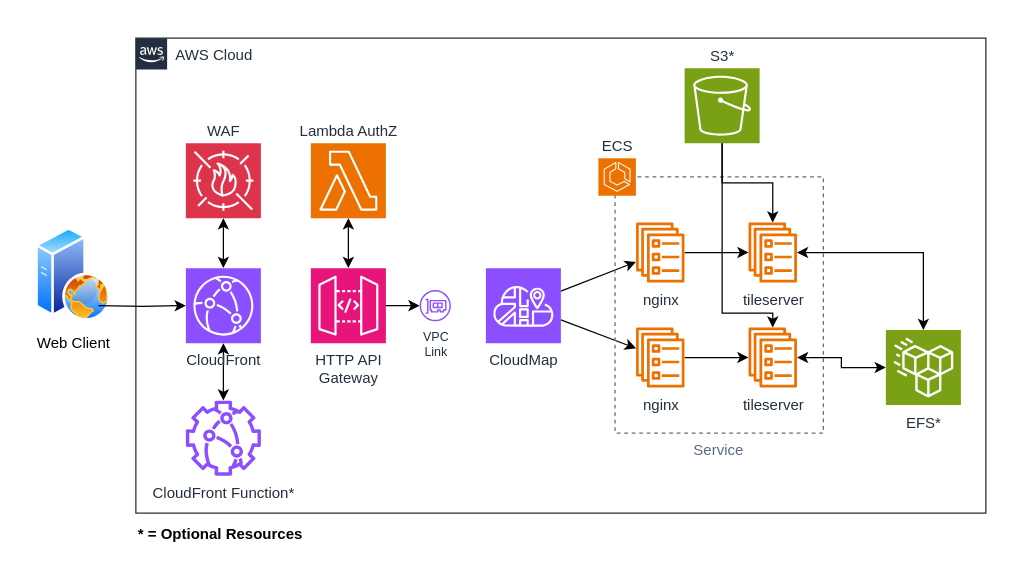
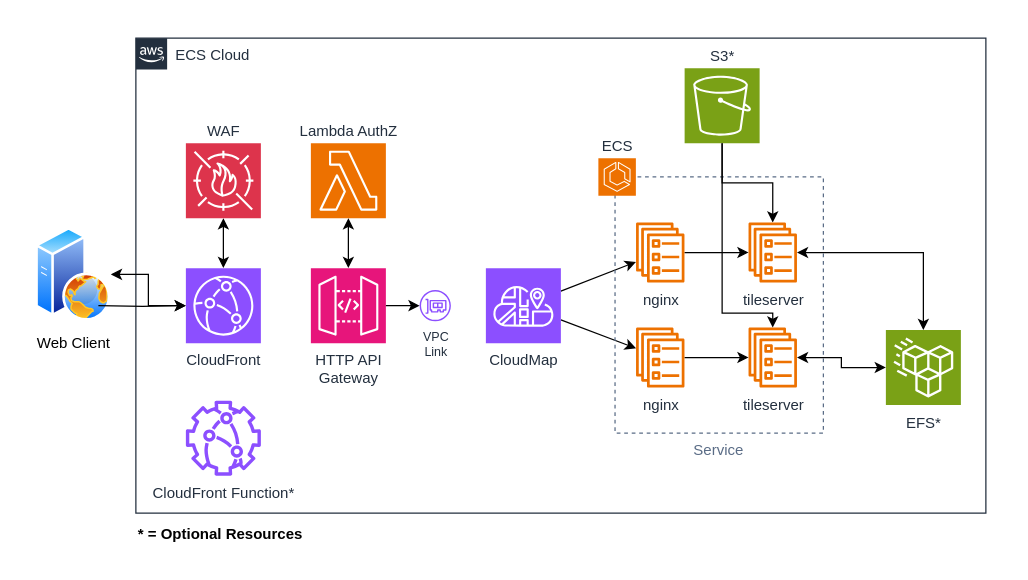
  <mxCell id="0" />
  <mxCell id="1" parent="0" />
  <mxCell id="2" value="" style="swimlane;startSize=0;fillStyle=solid;strokeColor=none;" parent="1" vertex="1"><mxGeometry x="20" y="20" width="780" height="420" as="geometry"><mxRectangle x="-200" y="120" width="50" height="40" as="alternateBounds" /></mxGeometry></mxCell>
  <mxCell id="3" value="Web Client" style="image;aspect=fixed;perimeter=ellipsePerimeter;html=1;align=center;shadow=0;dashed=0;spacingTop=3;image=img/lib/active_directory/web_server.svg;" parent="2" vertex="1"><mxGeometry x="8" y="161.5" width="60" height="75" as="geometry" /></mxCell>
  <mxCell id="4" value="* = Optional Resources" style="text;html=1;align=left;verticalAlign=middle;rounded=0;fontStyle=1;fontSize=12;whiteSpace=wrap;" parent="2" vertex="1"><mxGeometry x="88" y="392" width="680" height="30" as="geometry" /></mxCell>
- <mxCell id="5" value="AWS Cloud" style="points=[[0,0],[0.25,0],[0.5,0],[0.75,0],[1,0],[1,0.25],[1,0.5],[1,0.75],[1,1],[0.75,1],[0.5,1],[0.25,1],[0,1],[0,0.75],[0,0.5],[0,0.25]];outlineConnect=0;gradientColor=none;html=1;whiteSpace=wrap;fontSize=12;fontStyle=0;container=1;pointerEvents=0;collapsible=0;recursiveResize=0;shape=mxgraph.aws4.group;grIcon=mxgraph.aws4.group_aws_cloud_alt;strokeColor=#232F3E;fillColor=none;verticalAlign=top;align=left;spacingLeft=30;fontColor=#232F3E;dashed=0;" parent="2" vertex="1"><mxGeometry x="88" y="10" width="680" height="380" as="geometry" /></mxCell>
- <mxCell id="6" style="edgeStyle=orthogonalEdgeStyle;rounded=0;orthogonalLoop=1;jettySize=auto;html=1;startArrow=classic;startFill=1;" parent="5" source="7" target="32" edge="1"><mxGeometry relative="1" as="geometry" /></mxCell>
+ <mxCell id="5" value="ECS Cloud" style="points=[[0,0],[0.25,0],[0.5,0],[0.75,0],[1,0],[1,0.25],[1,0.5],[1,0.75],[1,1],[0.75,1],[0.5,1],[0.25,1],[0,1],[0,0.75],[0,0.5],[0,0.25]];outlineConnect=0;gradientColor=none;html=1;whiteSpace=wrap;fontSize=12;fontStyle=0;container=1;pointerEvents=0;collapsible=0;recursiveResize=0;shape=mxgraph.aws4.group;grIcon=mxgraph.aws4.group_aws_cloud_alt;strokeColor=#232F3E;fillColor=none;verticalAlign=top;align=left;spacingLeft=30;fontColor=#232F3E;dashed=0;" parent="2" vertex="1"><mxGeometry x="88" y="10" width="680" height="380" as="geometry" /></mxCell>
+ <mxCell id="6" style="edgeStyle=orthogonalEdgeStyle;rounded=0;orthogonalLoop=1;jettySize=auto;html=1;startArrow=classic;startFill=1;" parent="5" source="7" target="3" edge="1"><mxGeometry relative="1" as="geometry" /></mxCell>
  <mxCell id="7" value="CloudFront" style="sketch=0;points=[[0,0,0],[0.25,0,0],[0.5,0,0],[0.75,0,0],[1,0,0],[0,1,0],[0.25,1,0],[0.5,1,0],[0.75,1,0],[1,1,0],[0,0.25,0],[0,0.5,0],[0,0.75,0],[1,0.25,0],[1,0.5,0],[1,0.75,0]];outlineConnect=0;fontColor=#232F3E;fillColor=#8C4FFF;strokeColor=#ffffff;dashed=0;verticalLabelPosition=bottom;verticalAlign=top;align=center;html=1;fontSize=12;fontStyle=0;aspect=fixed;shape=mxgraph.aws4.resourceIcon;resIcon=mxgraph.aws4.cloudfront;" parent="5" vertex="1"><mxGeometry x="40" y="184" width="60" height="60" as="geometry" /></mxCell>
  <mxCell id="8" value="" style="edgeStyle=orthogonalEdgeStyle;rounded=0;orthogonalLoop=1;jettySize=auto;html=1;startArrow=classic;startFill=1;" parent="5" source="9" target="7" edge="1"><mxGeometry relative="1" as="geometry" /></mxCell>
  <mxCell id="9" value="WAF" style="sketch=0;points=[[0,0,0],[0.25,0,0],[0.5,0,0],[0.75,0,0],[1,0,0],[0,1,0],[0.25,1,0],[0.5,1,0],[0.75,1,0],[1,1,0],[0,0.25,0],[0,0.5,0],[0,0.75,0],[1,0.25,0],[1,0.5,0],[1,0.75,0]];outlineConnect=0;fontColor=#232F3E;fillColor=#DD344C;strokeColor=#ffffff;dashed=0;verticalLabelPosition=top;verticalAlign=bottom;align=center;html=1;fontSize=12;fontStyle=0;aspect=fixed;shape=mxgraph.aws4.resourceIcon;resIcon=mxgraph.aws4.waf;labelPosition=center;" parent="5" vertex="1"><mxGeometry x="40" y="84" width="60" height="60" as="geometry" /></mxCell>
  <mxCell id="10" value="HTTP API&lt;div&gt;Gateway&lt;/div&gt;" style="sketch=0;points=[[0,0,0],[0.25,0,0],[0.5,0,0],[0.75,0,0],[1,0,0],[0,1,0],[0.25,1,0],[0.5,1,0],[0.75,1,0],[1,1,0],[0,0.25,0],[0,0.5,0],[0,0.75,0],[1,0.25,0],[1,0.5,0],[1,0.75,0]];outlineConnect=0;fontColor=#232F3E;fillColor=#E7157B;strokeColor=#ffffff;dashed=0;verticalLabelPosition=bottom;verticalAlign=top;align=center;html=1;fontSize=12;fontStyle=0;aspect=fixed;shape=mxgraph.aws4.resourceIcon;resIcon=mxgraph.aws4.api_gateway;" parent="5" vertex="1"><mxGeometry x="140" y="184" width="60" height="60" as="geometry" /></mxCell>
  <mxCell id="11" value="VPC&lt;div&gt;Link&lt;/div&gt;" style="sketch=0;outlineConnect=0;fontColor=#232F3E;gradientColor=none;fillColor=#8C4FFF;strokeColor=none;dashed=0;verticalLabelPosition=bottom;verticalAlign=top;align=center;html=1;fontSize=10;fontStyle=0;aspect=fixed;pointerEvents=1;shape=mxgraph.aws4.elastic_network_interface;" parent="5" vertex="1"><mxGeometry x="227" y="201.5" width="25" height="25" as="geometry" /></mxCell>
  <mxCell id="12" value="Lambda AuthZ" style="sketch=0;points=[[0,0,0],[0.25,0,0],[0.5,0,0],[0.75,0,0],[1,0,0],[0,1,0],[0.25,1,0],[0.5,1,0],[0.75,1,0],[1,1,0],[0,0.25,0],[0,0.5,0],[0,0.75,0],[1,0.25,0],[1,0.5,0],[1,0.75,0]];outlineConnect=0;fontColor=#232F3E;fillColor=#ED7100;strokeColor=#ffffff;dashed=0;verticalLabelPosition=top;verticalAlign=bottom;align=center;html=1;fontSize=12;fontStyle=0;aspect=fixed;shape=mxgraph.aws4.resourceIcon;resIcon=mxgraph.aws4.lambda;labelPosition=center;" parent="5" vertex="1"><mxGeometry x="140" y="84" width="60" height="60" as="geometry" /></mxCell>
  <mxCell id="13" style="edgeStyle=orthogonalEdgeStyle;rounded=0;orthogonalLoop=1;jettySize=auto;html=1;entryX=0.5;entryY=0;entryDx=0;entryDy=0;entryPerimeter=0;startArrow=classic;startFill=1;" parent="5" source="12" target="10" edge="1"><mxGeometry relative="1" as="geometry" /></mxCell>
  <mxCell id="14" value="" style="edgeStyle=orthogonalEdgeStyle;rounded=0;orthogonalLoop=1;jettySize=auto;html=1;" parent="5" source="10" target="11" edge="1"><mxGeometry relative="1" as="geometry"><mxPoint x="120" y="374" as="sourcePoint" /><mxPoint x="320" y="374" as="targetPoint" /></mxGeometry></mxCell>
  <mxCell id="15" style="edgeStyle=none;html=1;" edge="1" parent="5" source="17" target="27"><mxGeometry relative="1" as="geometry" /></mxCell>
  <mxCell id="16" style="edgeStyle=none;html=1;" edge="1" parent="5" source="17" target="29"><mxGeometry relative="1" as="geometry" /></mxCell>
  <mxCell id="17" value="CloudMap" style="sketch=0;points=[[0,0,0],[0.25,0,0],[0.5,0,0],[0.75,0,0],[1,0,0],[0,1,0],[0.25,1,0],[0.5,1,0],[0.75,1,0],[1,1,0],[0,0.25,0],[0,0.5,0],[0,0.75,0],[1,0.25,0],[1,0.5,0],[1,0.75,0]];outlineConnect=0;fontColor=#232F3E;fillColor=#8C4FFF;strokeColor=#ffffff;dashed=0;verticalLabelPosition=bottom;verticalAlign=top;align=center;html=1;fontSize=12;fontStyle=0;aspect=fixed;shape=mxgraph.aws4.resourceIcon;resIcon=mxgraph.aws4.cloud_map;" parent="5" vertex="1"><mxGeometry x="280" y="184" width="60" height="60" as="geometry" /></mxCell>
  <mxCell id="18" value="EFS*" style="sketch=0;points=[[0,0,0],[0.25,0,0],[0.5,0,0],[0.75,0,0],[1,0,0],[0,1,0],[0.25,1,0],[0.5,1,0],[0.75,1,0],[1,1,0],[0,0.25,0],[0,0.5,0],[0,0.75,0],[1,0.25,0],[1,0.5,0],[1,0.75,0]];outlineConnect=0;fontColor=#232F3E;fillColor=#7AA116;strokeColor=#ffffff;dashed=0;verticalLabelPosition=bottom;verticalAlign=top;align=center;html=1;fontSize=12;fontStyle=0;aspect=fixed;shape=mxgraph.aws4.resourceIcon;resIcon=mxgraph.aws4.efs_standard;" parent="5" vertex="1"><mxGeometry x="600" y="233.5" width="60" height="60" as="geometry" /></mxCell>
  <mxCell id="19" value="S3*" style="sketch=0;points=[[0,0,0],[0.25,0,0],[0.5,0,0],[0.75,0,0],[1,0,0],[0,1,0],[0.25,1,0],[0.5,1,0],[0.75,1,0],[1,1,0],[0,0.25,0],[0,0.5,0],[0,0.75,0],[1,0.25,0],[1,0.5,0],[1,0.75,0]];outlineConnect=0;fontColor=#232F3E;fillColor=#7AA116;strokeColor=#ffffff;dashed=0;verticalLabelPosition=top;verticalAlign=bottom;align=center;html=1;fontSize=12;fontStyle=0;aspect=fixed;shape=mxgraph.aws4.resourceIcon;resIcon=mxgraph.aws4.s3;labelPosition=center;" parent="5" vertex="1"><mxGeometry x="439" y="24" width="60" height="60" as="geometry" /></mxCell>
  <mxCell id="20" value="Service" style="fillColor=none;strokeColor=#5A6C86;dashed=1;verticalAlign=top;fontStyle=0;fontColor=#5A6C86;whiteSpace=wrap;html=1;container=0;labelPosition=center;verticalLabelPosition=bottom;align=center;" parent="5" vertex="1"><mxGeometry x="383.33" y="111" width="166.67" height="205" as="geometry" /></mxCell>
  <mxCell id="21" value="ECS" style="sketch=0;points=[[0,0,0],[0.25,0,0],[0.5,0,0],[0.75,0,0],[1,0,0],[0,1,0],[0.25,1,0],[0.5,1,0],[0.75,1,0],[1,1,0],[0,0.25,0],[0,0.5,0],[0,0.75,0],[1,0.25,0],[1,0.5,0],[1,0.75,0]];outlineConnect=0;fontColor=#232F3E;fillColor=#ED7100;strokeColor=#ffffff;dashed=0;verticalLabelPosition=top;verticalAlign=bottom;align=center;html=1;fontSize=12;fontStyle=0;aspect=fixed;shape=mxgraph.aws4.resourceIcon;resIcon=mxgraph.aws4.ecs;container=0;labelPosition=center;" parent="5" vertex="1"><mxGeometry x="370" y="96" width="30" height="30" as="geometry" /></mxCell>
  <mxCell id="22" style="edgeStyle=orthogonalEdgeStyle;rounded=0;orthogonalLoop=1;jettySize=auto;html=1;startArrow=classic;startFill=1;endArrow=none;" parent="5" source="24" target="19" edge="1"><mxGeometry relative="1" as="geometry" /></mxCell>
  <mxCell id="23" style="edgeStyle=orthogonalEdgeStyle;rounded=0;orthogonalLoop=1;jettySize=auto;html=1;startArrow=classic;startFill=1;" parent="5" source="24" target="18" edge="1"><mxGeometry relative="1" as="geometry" /></mxCell>
  <mxCell id="24" value="tileserver" style="sketch=0;outlineConnect=0;fontColor=#232F3E;gradientColor=none;fillColor=#ED7100;strokeColor=none;dashed=0;verticalLabelPosition=bottom;verticalAlign=top;align=center;html=1;fontSize=12;fontStyle=0;aspect=fixed;pointerEvents=1;shape=mxgraph.aws4.ecs_service;container=0;" parent="5" vertex="1"><mxGeometry x="490" y="147.5" width="39" height="48" as="geometry" /></mxCell>
  <mxCell id="25" value="tileserver" style="sketch=0;outlineConnect=0;fontColor=#232F3E;gradientColor=none;fillColor=#ED7100;strokeColor=none;dashed=0;verticalLabelPosition=bottom;verticalAlign=top;align=center;html=1;fontSize=12;fontStyle=0;aspect=fixed;pointerEvents=1;shape=mxgraph.aws4.ecs_service;container=0;" parent="5" vertex="1"><mxGeometry x="490" y="231.5" width="39" height="48" as="geometry" /></mxCell>
  <mxCell id="26" style="edgeStyle=orthogonalEdgeStyle;rounded=0;orthogonalLoop=1;jettySize=auto;html=1;" parent="5" source="27" target="24" edge="1"><mxGeometry relative="1" as="geometry" /></mxCell>
  <mxCell id="27" value="nginx" style="sketch=0;outlineConnect=0;fontColor=#232F3E;gradientColor=none;fillColor=#ED7100;strokeColor=none;dashed=0;verticalLabelPosition=bottom;verticalAlign=top;align=center;html=1;fontSize=12;fontStyle=0;aspect=fixed;pointerEvents=1;shape=mxgraph.aws4.ecs_service;container=0;" parent="5" vertex="1"><mxGeometry x="400" y="147.5" width="39" height="48" as="geometry" /></mxCell>
  <mxCell id="28" style="edgeStyle=orthogonalEdgeStyle;rounded=0;orthogonalLoop=1;jettySize=auto;html=1;" parent="5" source="29" target="25" edge="1"><mxGeometry relative="1" as="geometry" /></mxCell>
  <mxCell id="29" value="nginx" style="sketch=0;outlineConnect=0;fontColor=#232F3E;gradientColor=none;fillColor=#ED7100;strokeColor=none;dashed=0;verticalLabelPosition=bottom;verticalAlign=top;align=center;html=1;fontSize=12;fontStyle=0;aspect=fixed;pointerEvents=1;shape=mxgraph.aws4.ecs_service;container=0;" parent="5" vertex="1"><mxGeometry x="400" y="231.5" width="39" height="48" as="geometry" /></mxCell>
  <mxCell id="30" style="edgeStyle=orthogonalEdgeStyle;rounded=0;orthogonalLoop=1;jettySize=auto;html=1;entryX=0.5;entryY=1;entryDx=0;entryDy=0;entryPerimeter=0;startArrow=classic;startFill=1;endArrow=none;" parent="5" source="25" target="19" edge="1"><mxGeometry relative="1" as="geometry"><Array as="points"><mxPoint x="509" y="220" /><mxPoint x="469" y="220" /></Array></mxGeometry></mxCell>
  <mxCell id="31" style="edgeStyle=orthogonalEdgeStyle;rounded=0;orthogonalLoop=1;jettySize=auto;html=1;entryX=0;entryY=0.5;entryDx=0;entryDy=0;entryPerimeter=0;startArrow=classic;startFill=1;" parent="5" source="25" target="18" edge="1"><mxGeometry relative="1" as="geometry" /></mxCell>
  <mxCell id="32" value="CloudFront Function*" style="sketch=0;outlineConnect=0;fontColor=#232F3E;gradientColor=none;fillColor=#8C4FFF;strokeColor=none;dashed=0;verticalLabelPosition=bottom;verticalAlign=top;align=center;html=1;fontSize=12;fontStyle=0;aspect=fixed;pointerEvents=1;shape=mxgraph.aws4.cloudfront_functions;" parent="5" vertex="1"><mxGeometry x="40" y="290" width="60" height="60" as="geometry" /></mxCell>
  <mxCell id="33" style="edgeStyle=orthogonalEdgeStyle;rounded=0;orthogonalLoop=1;jettySize=auto;html=1;" parent="2" target="7" edge="1"><mxGeometry relative="1" as="geometry"><mxPoint x="58" y="223.995" as="sourcePoint" /></mxGeometry></mxCell>
